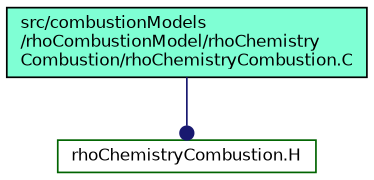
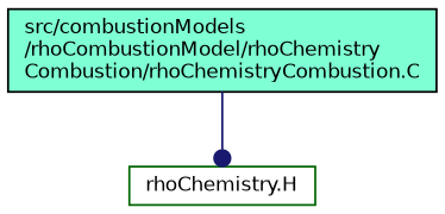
  digraph {
    fontname="DejaVu Sans"
    node [fontname="DejaVu Sans" fontsize=10 shape=record style=filled]
    n1 [color=black fillcolor=aquamarine fontcolor=black height=0.2 label="src/combustionModels\l/rhoCombustionModel/rhoChemistry\lCombustion/rhoChemistryCombustion.C" width=0.4]
-   n2 [color=darkgreen height=0.2 label="rhoChemistryCombustion.H" width=0.4 fillcolor=white]
+   n2 [color=darkgreen height=0.2 label="rhoChemistry.H" width=0.4 fillcolor=white]
    n1 -> n2 [color=midnightblue fontname="DejaVu Sans" fontsize=10 labelfontname=Helvetica labelfontsize=10 style=solid arrowhead=dot]
  }
